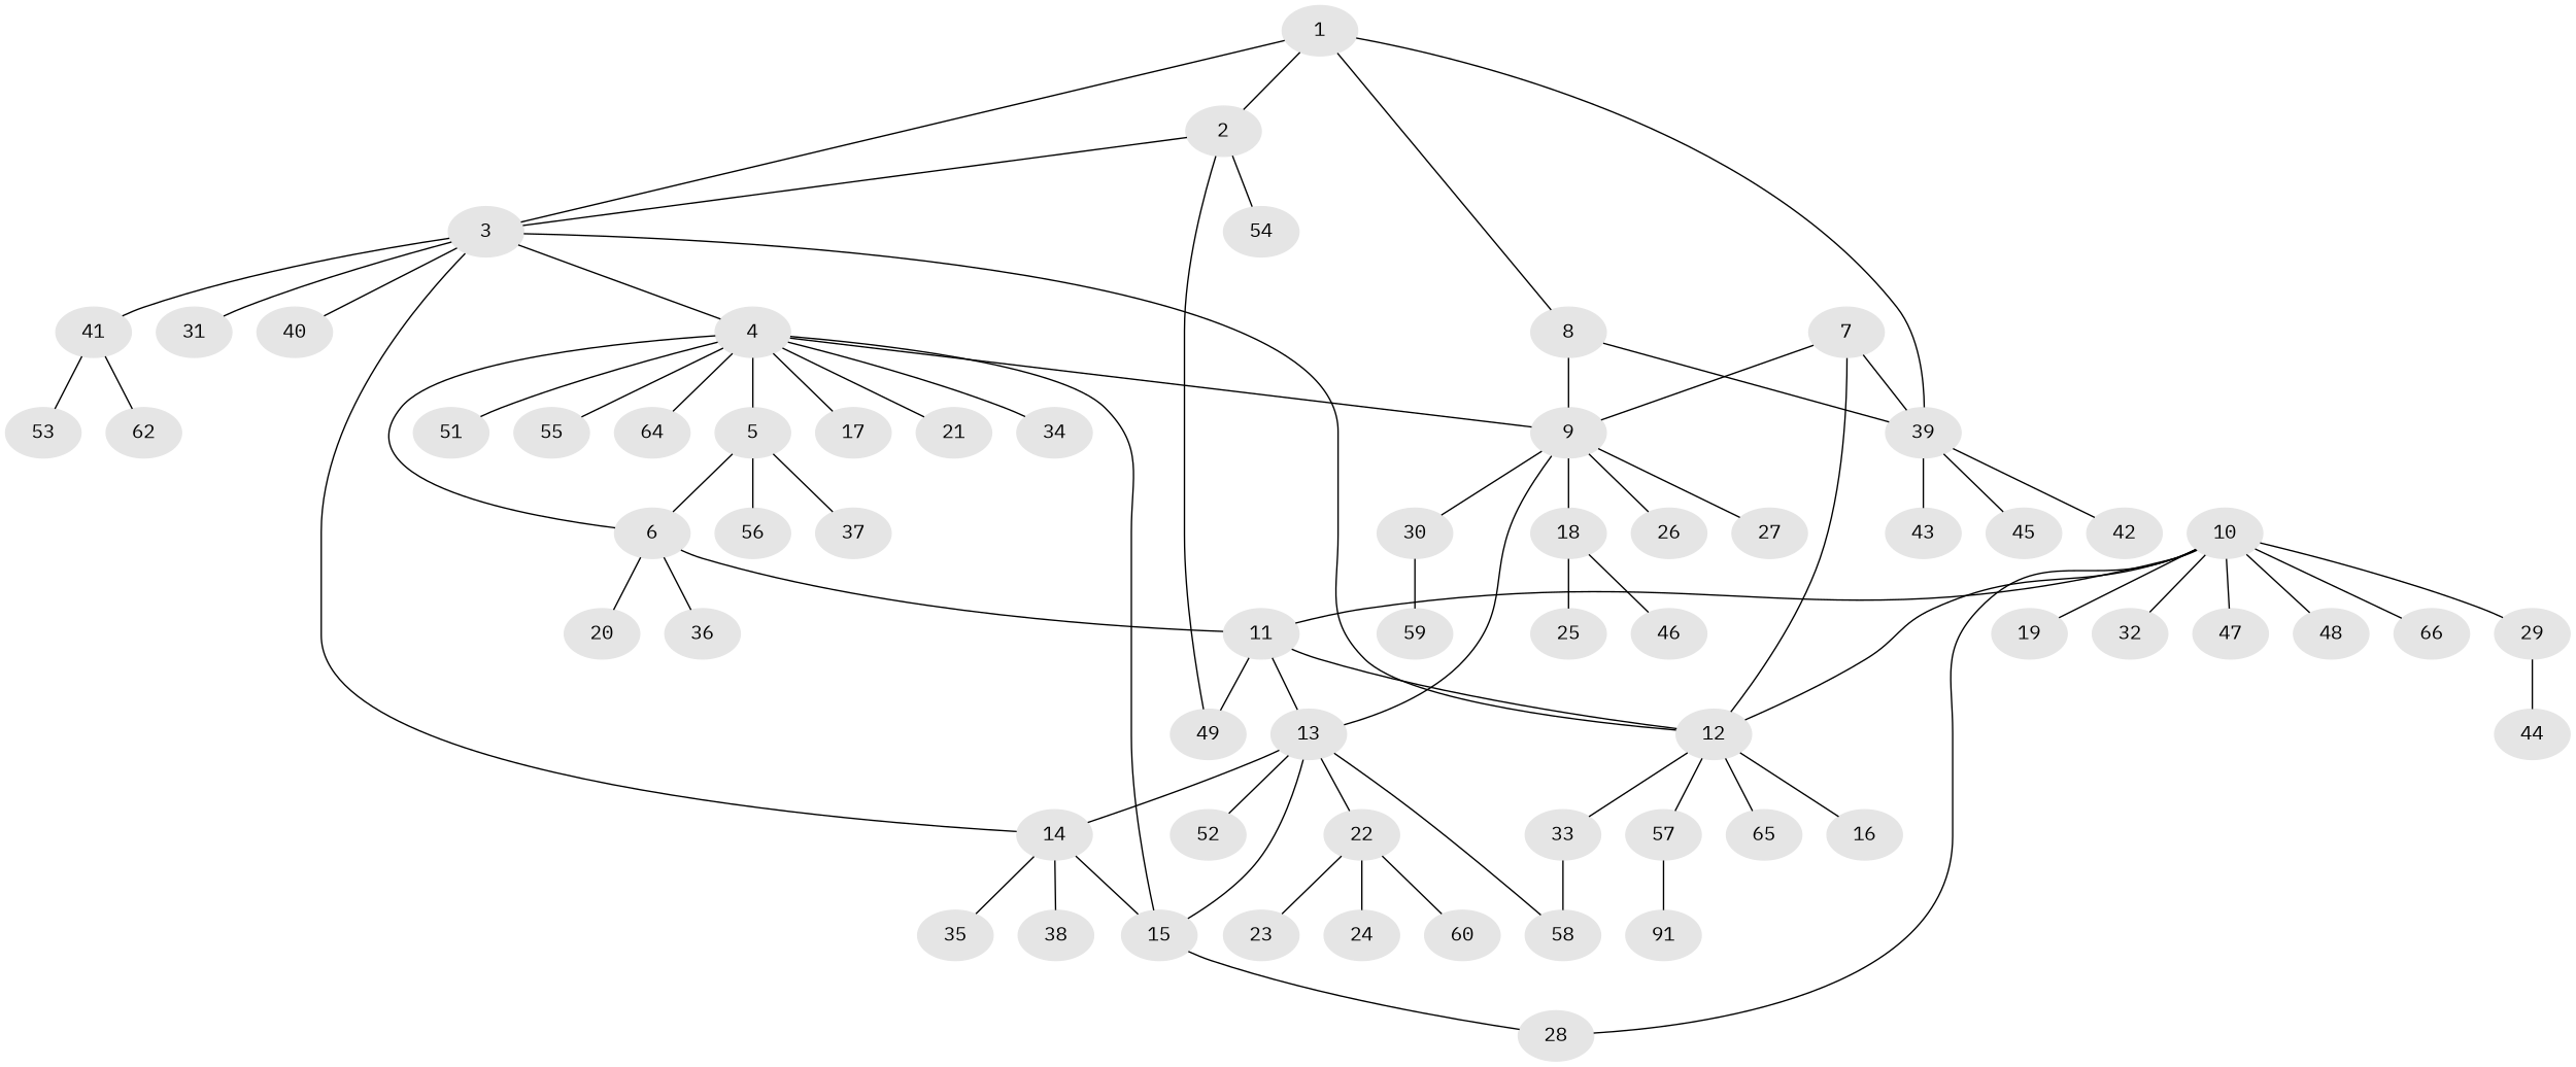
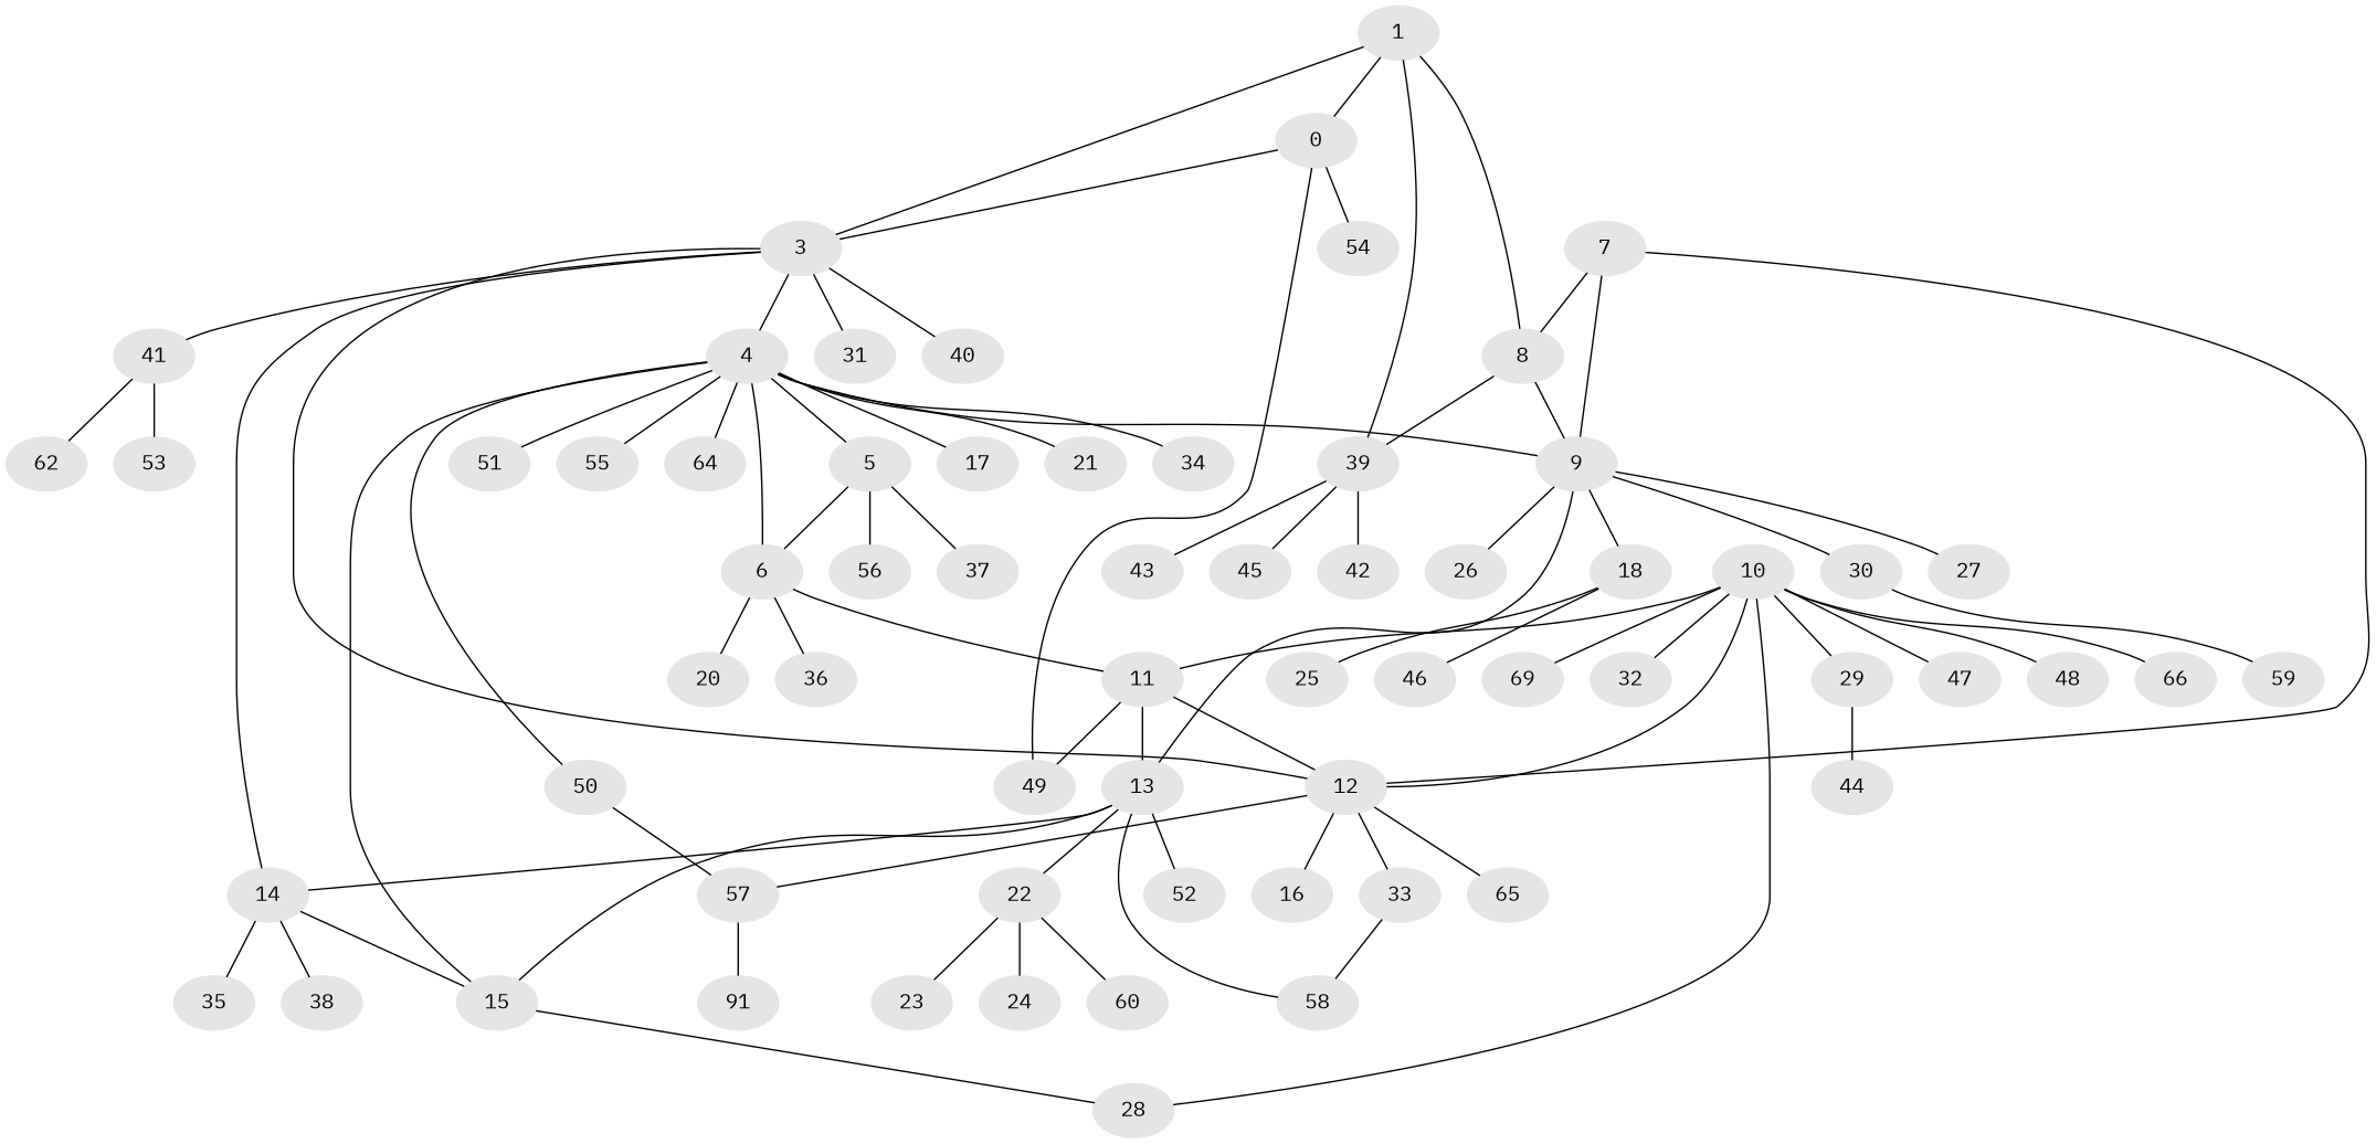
  graph {
    fontname="IBM Plex Mono"
    node [color=gray90 fontname="IBM Plex Mono" style=filled]
    edge [fontname="IBM Plex Mono"]
    1
-   2
+   2 [label=0]
    3
    8
    39
    49
    54
    4
    12
    14
    31
    40
    41
    9
    42
    43
    45
    5
    6
    15
    17
    21
    34
+   50
    51
    55
    64
    16
    33
    57
    65
    35
    38
    53
    62
    37
    56
    11
    20
    36
    13
    18
    26
    27
    30
    28
    7
    22
    52
    58
    25
    46
    59
    10
-   19
+   19 [label=69]
    29
    32
    47
    48
    66
    44
    n62 [label=91]
    23
    24
    60
    1 -- 2
    1 -- 3
    1 -- 8
    1 -- 39
    2 -- 3
    2 -- 49
    2 -- 54
    3 -- 4
    3 -- 12
    3 -- 14
    3 -- 31
    3 -- 40
    3 -- 41
    8 -- 39
    8 -- 9
    39 -- 42
    39 -- 43
    39 -- 45
    4 -- 9
    4 -- 5
    4 -- 6
    4 -- 15
    4 -- 17
    4 -- 21
    4 -- 34
+   4 -- 50
    4 -- 51
    4 -- 55
    4 -- 64
    12 -- 16
    12 -- 33
    12 -- 57
    12 -- 65
    14 -- 15
    14 -- 35
    14 -- 38
    41 -- 53
    41 -- 62
    9 -- 13
    9 -- 18
    9 -- 26
    9 -- 27
    9 -- 30
    5 -- 6
    5 -- 37
    5 -- 56
    6 -- 11
    6 -- 20
    6 -- 36
    15 -- 28
+   50 -- 57
    33 -- 58
    57 -- n62
    11 -- 49
    11 -- 12
    11 -- 13
    13 -- 14
    13 -- 15
    13 -- 22
    13 -- 52
    13 -- 58
    18 -- 25
    18 -- 46
    30 -- 59
-   7 -- 39
+   7 -- 8
    7 -- 12
    7 -- 9
    22 -- 23
    22 -- 24
    22 -- 60
    10 -- 12
    10 -- 11
    10 -- 28
    10 -- 19
    10 -- 29
    10 -- 32
    10 -- 47
    10 -- 48
    10 -- 66
    29 -- 44
  }
